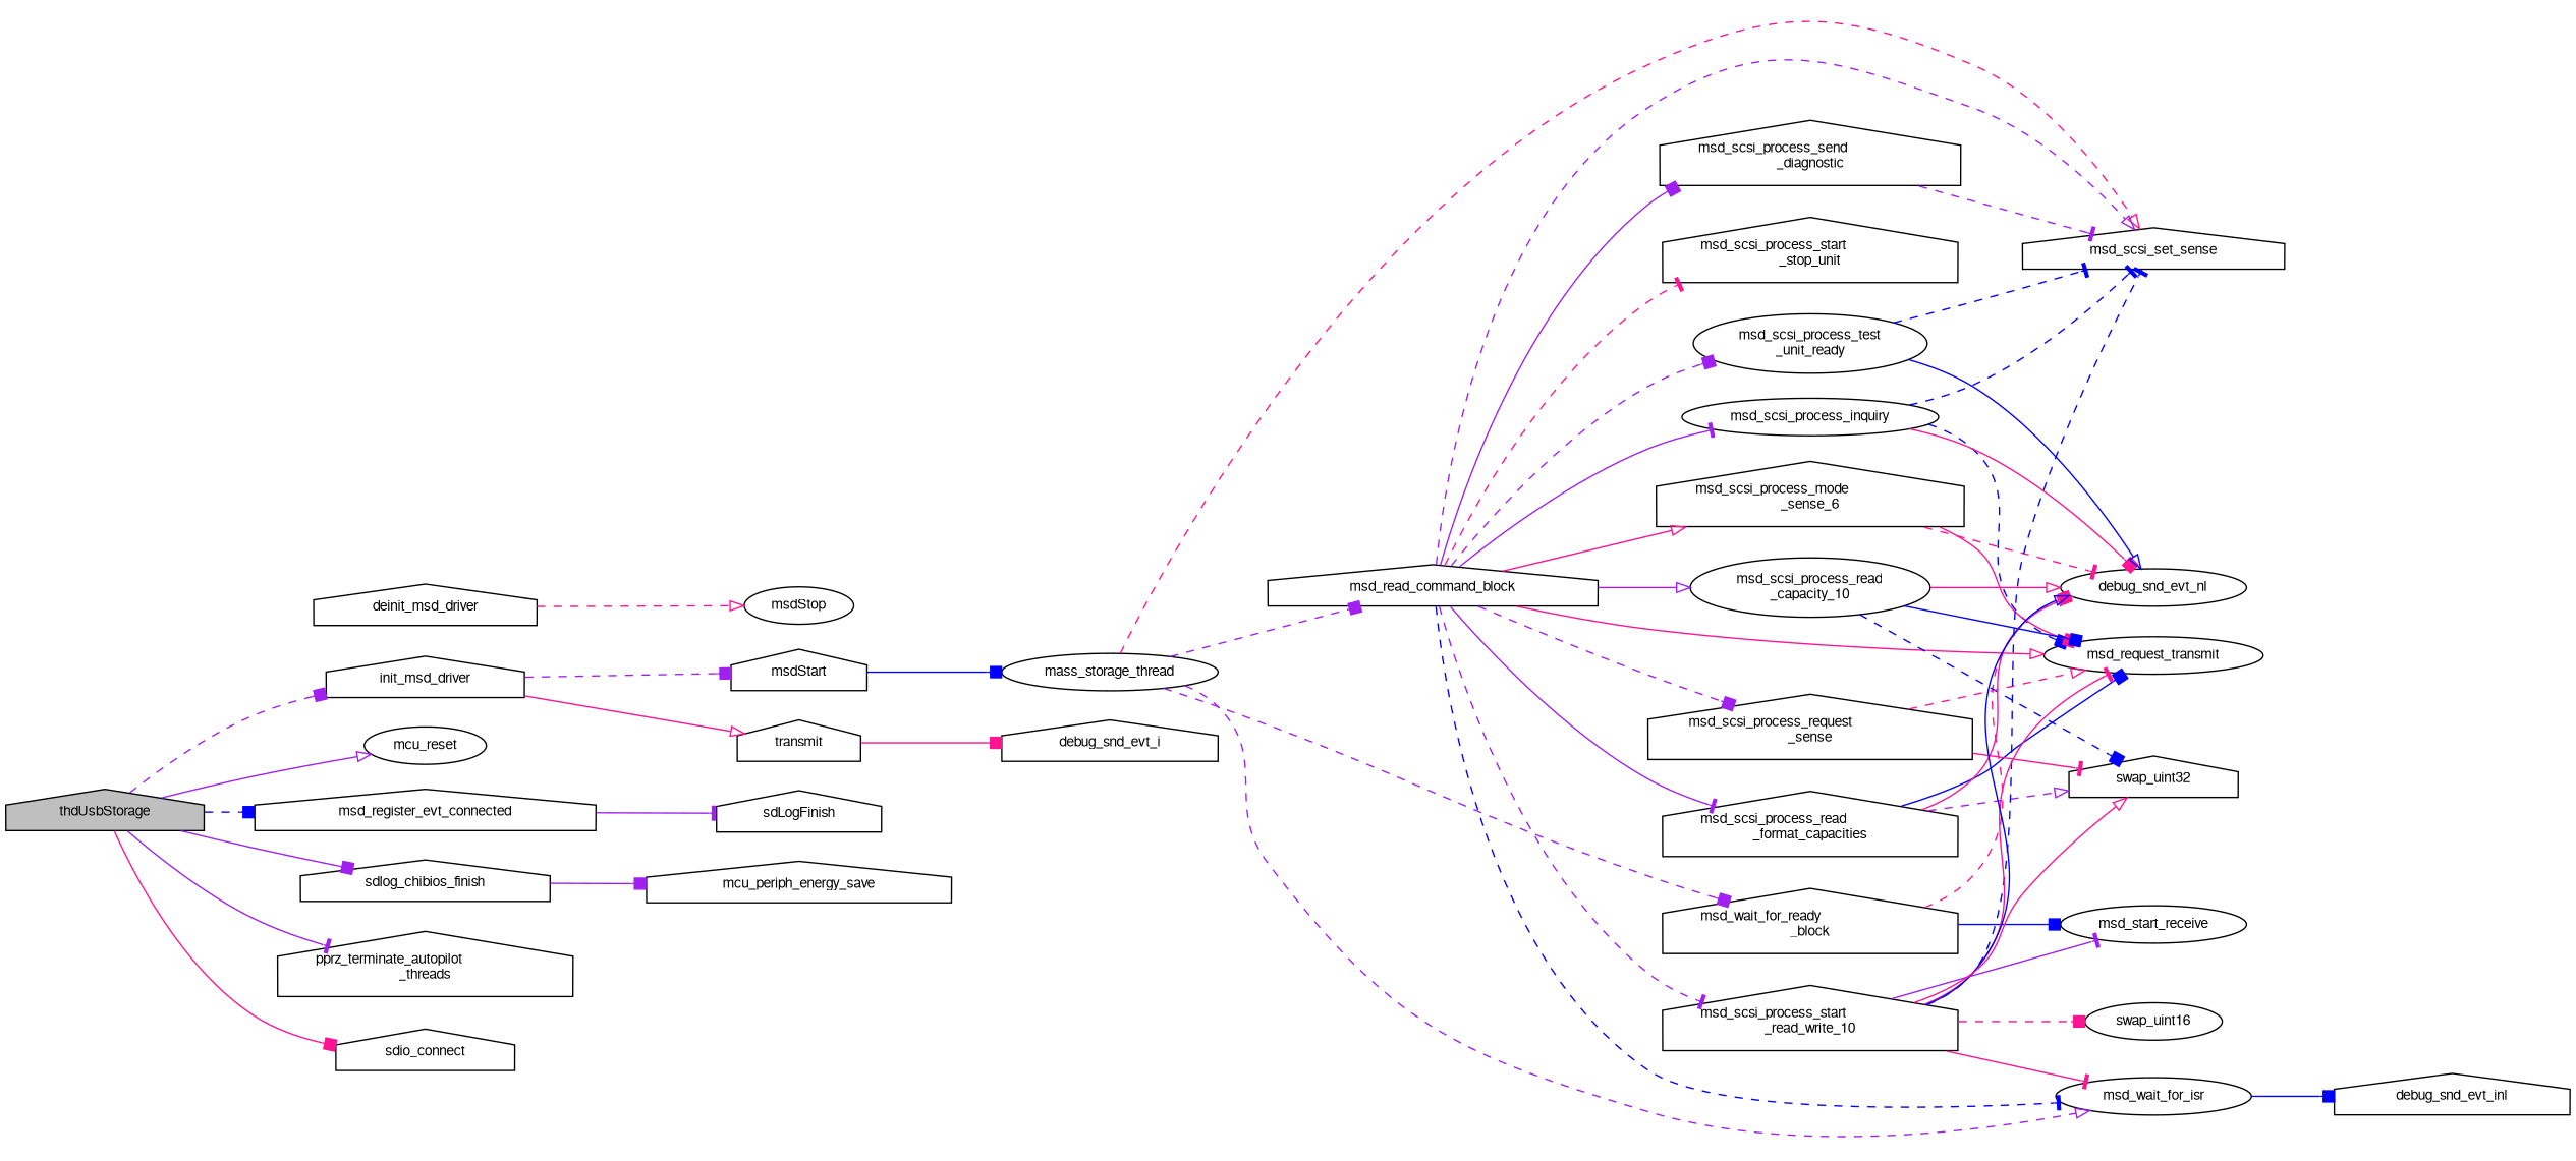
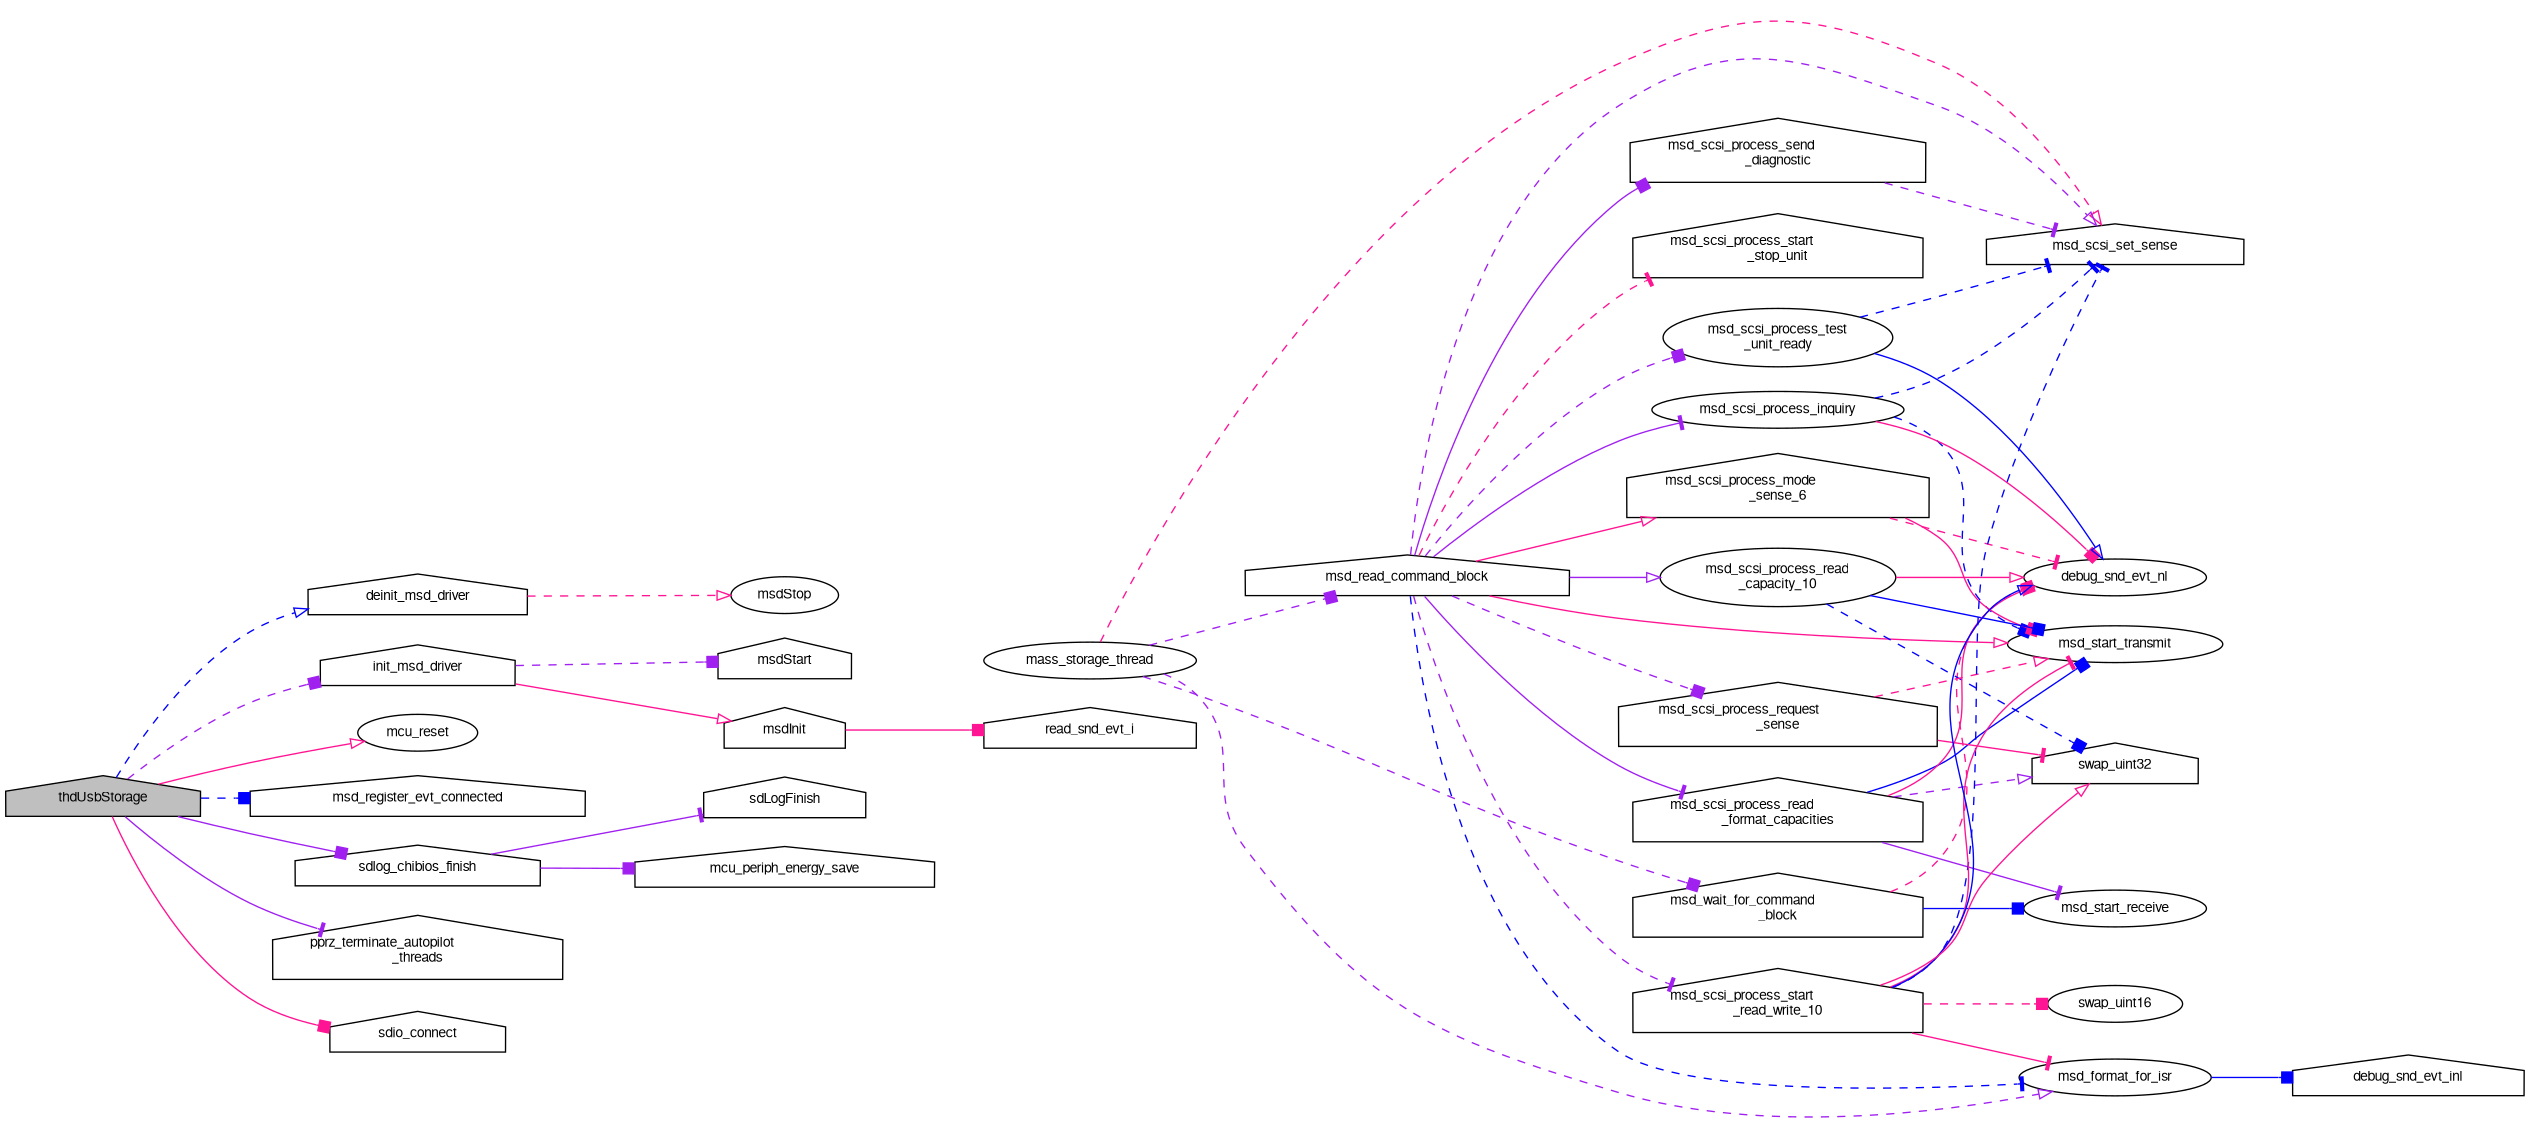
  digraph {
    rankdir=LR
    node [color=black fillcolor=white fontname=FreeSans fontsize=10 shape=house style=filled]
    edge [arrowhead=box color=deeppink fontname=FreeSans fontsize=10 labelfontname=FreeSans labelfontsize=10 style=solid]
    n1 [fillcolor=grey75 fontcolor=black height=0.2 label=thdUsbStorage width=0.4]
    n2 [height=0.2 label=deinit_msd_driver width=0.4]
    n3 [height=0.2 label=init_msd_driver width=0.4]
    n4 [height=0.2 label=mcu_reset shape=ellipse width=0.4]
    n5 [height=0.2 label=msd_register_evt_connected width=0.4]
    n6 [height=0.2 label="pprz_terminate_autopilot\l_threads" width=0.4]
    n7 [height=0.2 label=sdio_connect width=0.4]
    n8 [height=0.2 label=sdlog_chibios_finish width=0.4]
    n9 [height=0.2 label=msdStop shape=ellipse width=0.4]
-   n10 [height=0.2 label=transmit width=0.4]
+   n10 [height=0.2 label=msdInit width=0.4]
    n11 [height=0.2 label=msdStart width=0.4]
    n12 [height=0.2 label=mcu_periph_energy_save width=0.4]
    n13 [height=0.2 label=sdLogFinish width=0.4]
-   n14 [height=0.2 label=debug_snd_evt_i width=0.4]
+   n14 [height=0.2 label=read_snd_evt_i width=0.4]
    n15 [height=0.2 label=mass_storage_thread shape=ellipse width=0.4]
    n16 [height=0.2 label=msd_read_command_block width=0.4]
    n17 [height=0.2 label=msd_scsi_set_sense width=0.4]
-   n18 [height=0.2 label=msd_wait_for_isr shape=ellipse width=0.4]
-   n19 [height=0.2 label="msd_wait_for_ready\l_block" width=0.4]
+   n18 [height=0.2 label=msd_format_for_isr shape=ellipse width=0.4]
+   n19 [height=0.2 label="msd_wait_for_command\l_block" width=0.4]
    n20 [height=0.2 label=msd_scsi_process_inquiry shape=ellipse width=0.4]
-   n21 [height=0.2 label=msd_request_transmit shape=ellipse width=0.4]
+   n21 [height=0.2 label=msd_start_transmit shape=ellipse width=0.4]
    n22 [height=0.2 label="msd_scsi_process_mode\l_sense_6" width=0.4]
    n23 [height=0.2 label="msd_scsi_process_read\l_capacity_10" shape=ellipse width=0.4]
    n24 [height=0.2 label="msd_scsi_process_read\l_format_capacities" width=0.4]
    n25 [height=0.2 label="msd_scsi_process_request\l_sense" width=0.4]
    n26 [height=0.2 label="msd_scsi_process_send\l_diagnostic" width=0.4]
    n27 [height=0.2 label="msd_scsi_process_start\l_read_write_10" width=0.4]
    n28 [height=0.2 label="msd_scsi_process_start\l_stop_unit" width=0.4]
    n29 [height=0.2 label="msd_scsi_process_test\l_unit_ready" shape=ellipse width=0.4]
    n30 [height=0.2 label=debug_snd_evt_inl width=0.4]
    n31 [height=0.2 label=debug_snd_evt_nl shape=ellipse width=0.4]
    n32 [height=0.2 label=msd_start_receive shape=ellipse width=0.4]
    n33 [height=0.2 label=swap_uint32 width=0.4]
    n34 [height=0.2 label=swap_uint16 shape=ellipse width=0.4]
+   n1 -> n2 [arrowhead=onormal color=blue style=dashed]
    n1 -> n3 [color=purple style=dashed]
-   n1 -> n4 [arrowhead=onormal color=purple]
+   n1 -> n4 [arrowhead=onormal]
    n1 -> n5 [color=blue style=dashed]
    n1 -> n6 [arrowhead=tee color=purple]
    n1 -> n7
    n1 -> n8 [color=purple]
    n2 -> n9 [arrowhead=onormal style=dashed]
    n3 -> n10 [arrowhead=onormal]
    n3 -> n11 [color=purple style=dashed]
    n8 -> n12 [color=purple]
-   n5 -> n13 [arrowhead=tee color=purple]
+   n8 -> n13 [arrowhead=tee color=purple]
    n10 -> n14
-   n11 -> n15 [color=blue]
    n15 -> n16 [color=purple style=dashed]
    n15 -> n17 [arrowhead=onormal style=dashed]
    n15 -> n18 [arrowhead=onormal color=purple style=dashed]
    n15 -> n19 [color=purple style=dashed]
    n16 -> n17 [arrowhead=onormal color=purple style=dashed]
    n16 -> n18 [arrowhead=tee color=blue style=dashed]
    n16 -> n20 [arrowhead=tee color=purple]
    n16 -> n21 [arrowhead=onormal]
    n16 -> n22 [arrowhead=onormal]
    n16 -> n23 [arrowhead=onormal color=purple]
    n16 -> n24 [arrowhead=tee color=purple]
    n16 -> n25 [color=purple style=dashed]
    n16 -> n26 [color=purple]
    n16 -> n27 [arrowhead=tee color=purple style=dashed]
    n16 -> n28 [arrowhead=tee style=dashed]
    n16 -> n29 [color=purple style=dashed]
    n18 -> n30 [color=blue]
    n19 -> n31 [style=dashed]
    n19 -> n32 [color=blue]
    n20 -> n17 [arrowhead=tee color=blue style=dashed]
    n20 -> n21 [color=blue style=dashed]
    n20 -> n31
    n22 -> n21
    n22 -> n31 [arrowhead=tee style=dashed]
    n23 -> n21 [color=blue]
    n23 -> n31 [arrowhead=onormal]
    n23 -> n33 [color=blue style=dashed]
    n24 -> n21 [color=blue]
    n24 -> n31 [arrowhead=onormal]
    n24 -> n33 [arrowhead=onormal color=purple style=dashed]
    n25 -> n21 [arrowhead=onormal style=dashed]
    n25 -> n33 [arrowhead=tee]
    n26 -> n17 [arrowhead=tee color=purple style=dashed]
    n27 -> n17 [arrowhead=tee color=blue style=dashed]
    n27 -> n18 [arrowhead=tee]
    n27 -> n21 [arrowhead=tee]
    n27 -> n31 [arrowhead=onormal color=blue]
-   n27 -> n32 [arrowhead=tee color=purple]
+   n24 -> n32 [arrowhead=tee color=purple]
    n27 -> n33 [arrowhead=onormal]
    n27 -> n34 [style=dashed]
    n29 -> n17 [arrowhead=tee color=blue style=dashed]
    n29 -> n31 [arrowhead=onormal color=blue]
  }
